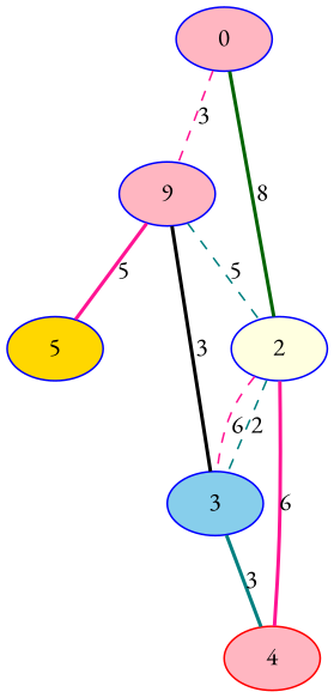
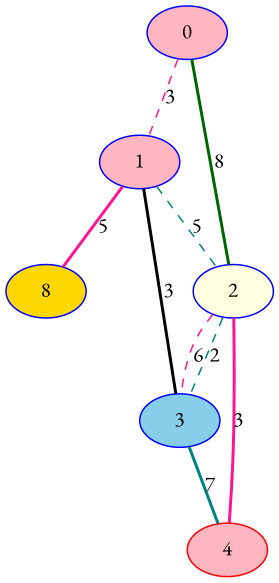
  graph {
    fontname="EB Garamond"
    node [color=blue fillcolor=lightpink fontname="EB Garamond" style=filled weight=1]
    edge [color=deeppink fontname="EB Garamond" style=bold]
    0
-   1 [label=9]
+   1
    2 [fillcolor=lightyellow]
-   5 [fillcolor=gold weight=4]
+   5 [fillcolor=gold weight=4 label=8]
    3 [fillcolor=skyblue]
    4 [color=red]
    0 -- 1 [label=3 style=dashed]
    0 -- 2 [color=darkgreen label=8]
    1 -- 2 [color=teal label=5 style=dashed]
    1 -- 5 [label=5]
    1 -- 3 [color=black label=3]
    2 -- 3 [color=teal label=2 style=dashed]
    2 -- 3 [label=6 style=dashed]
-   2 -- 4 [label=6]
-   3 -- 4 [color=teal label=3]
+   2 -- 4 [label=3]
+   3 -- 4 [color=teal label=7]
  }
